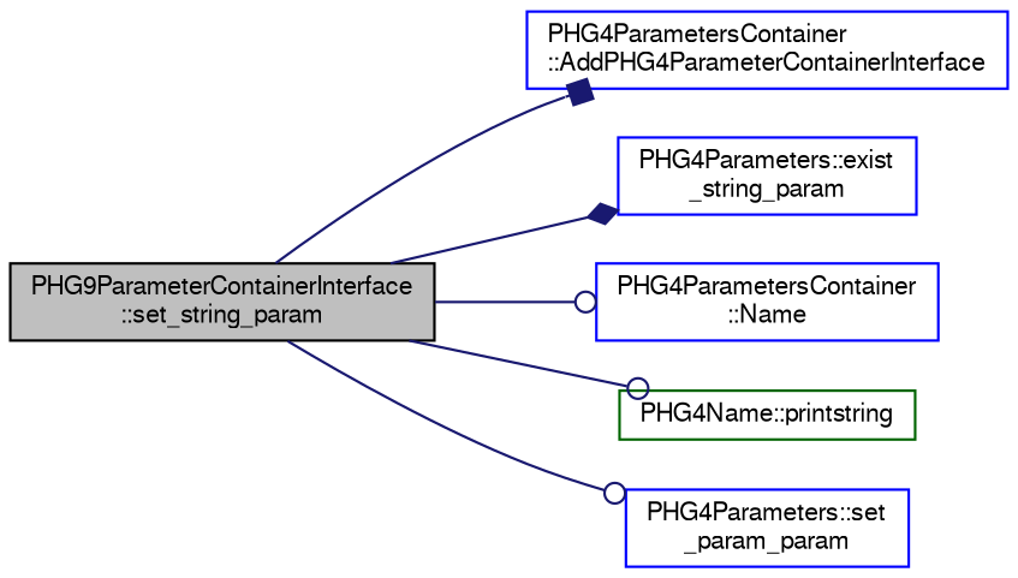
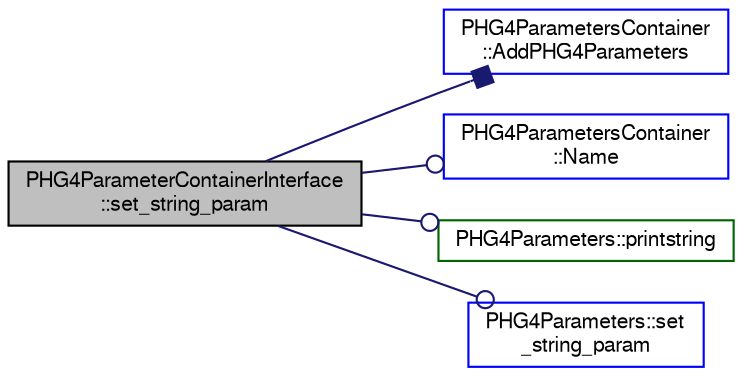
  digraph {
    rankdir=LR
    node [color=blue fontname=FreeSans fontsize=10 shape=record]
    edge [arrowhead=odot color=midnightblue fontname=FreeSans fontsize=10 labelfontname=FreeSans labelfontsize=10 style=solid]
-   n1 [color=black fillcolor=grey75 fontcolor=black height=0.2 label="PHG9ParameterContainerInterface\l::set_string_param" style=filled width=0.4]
-   n2 [height=0.2 label="PHG4ParametersContainer\l::AddPHG4ParameterContainerInterface" width=0.4]
-   n3 [height=0.2 label="PHG4Parameters::exist\l_string_param" width=0.4]
+   n1 [color=black fillcolor=grey75 fontcolor=black height=0.2 label="PHG4ParameterContainerInterface\l::set_string_param" style=filled width=0.4]
+   n2 [height=0.2 label="PHG4ParametersContainer\l::AddPHG4Parameters" width=0.4]
    n4 [height=0.2 label="PHG4ParametersContainer\l::Name" width=0.4]
-   n5 [color=darkgreen height=0.2 label="PHG4Name::printstring" width=0.4]
-   n6 [height=0.2 label="PHG4Parameters::set\l_param_param" width=0.4]
+   n5 [color=darkgreen height=0.2 label="PHG4Parameters::printstring" width=0.4]
+   n6 [height=0.2 label="PHG4Parameters::set\l_string_param" width=0.4]
    n1 -> n2 [arrowhead=box]
-   n1 -> n3 [arrowhead=diamond]
    n1 -> n4
    n1 -> n5
    n1 -> n6
  }
